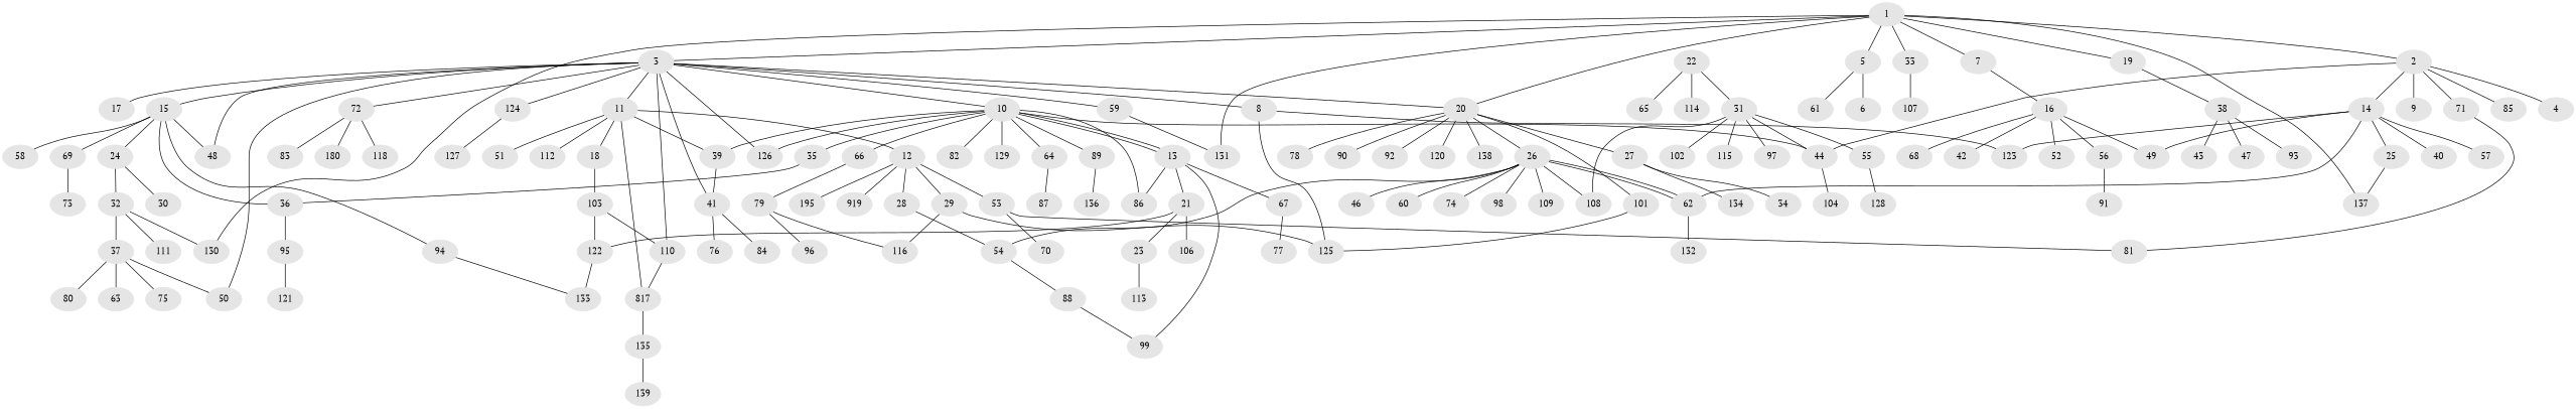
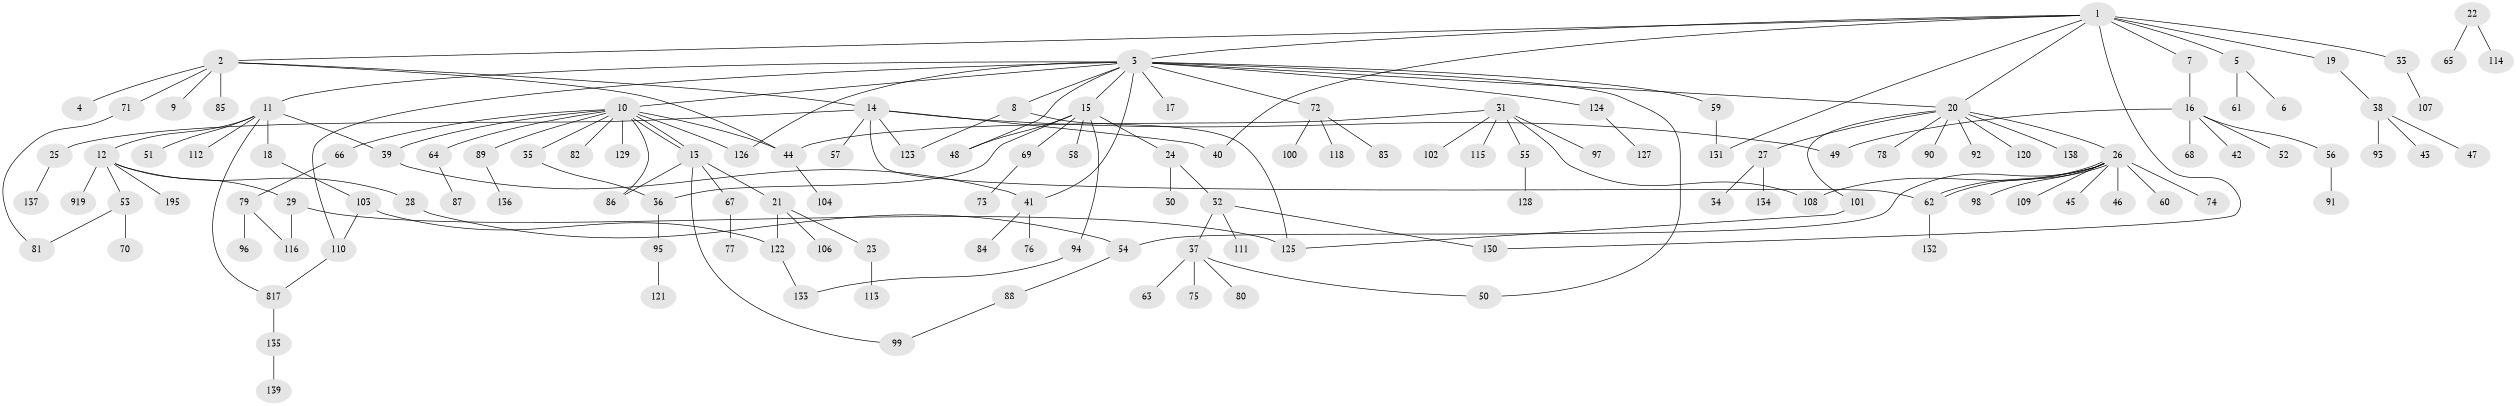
  graph {
    fontname="PT Serif"
    node [color=gray90 fontname="PT Serif" style=filled]
    edge [fontname="PT Serif"]
    1
    2
    3
    5
    7
    19
    20
    33
    130
    131
    137
    4
    9
    14
    44
    71
    85
    8
    10
    11
    15
    17
    41
    48
    50
    59
    72
    110
    124
    126
    6
    61
    16
    38
    26
    27
    78
    90
    92
    101
    120
    138
    107
    123
    25
    40
    49
    57
    62
    104
    81
    125
    13
    35
    39
    64
    66
    82
    86
    89
    129
    12
    18
    51
    112
    n66 [label=817]
    24
    36
    58
    69
    94
    31
    108
    55
    97
    102
    115
    76
    84
    83
-   100 [label=180]
+   100
    118
    127
    42
    52
    56
    68
    21
    67
    99
    87
    79
    136
    28
    29
    53
    n97 [label=195]
    n98 [label=919]
    103
    135
    54
    116
    70
    23
    106
    122
    77
    132
    30
    32
    95
    73
    133
    91
    22
    65
    114
    43
    47
    93
+   45
    46
    60
    74
    98
    109
    34
    134
    113
    37
    111
    88
    128
    63
    75
    80
    121
    96
    139
    1 -- 2
    1 -- 3
    1 -- 5
    1 -- 7
    1 -- 19
    1 -- 20
    1 -- 33
    1 -- 130
    1 -- 131
-   1 -- 137
+   1 -- 40
    2 -- 4
    2 -- 9
    2 -- 14
    2 -- 44
    2 -- 71
    2 -- 85
    3 -- 20
    3 -- 8
    3 -- 10
    3 -- 11
    3 -- 15
    3 -- 17
    3 -- 41
    3 -- 48
    3 -- 50
    3 -- 59
    3 -- 72
    3 -- 110
    3 -- 124
    3 -- 126
    5 -- 6
    5 -- 61
    7 -- 16
    19 -- 38
    20 -- 26
    20 -- 27
    20 -- 78
    20 -- 90
    20 -- 92
    20 -- 101
    20 -- 120
    20 -- 138
    33 -- 107
    14 -- 123
    14 -- 25
    14 -- 40
    14 -- 49
    14 -- 57
    14 -- 62
    44 -- 104
    71 -- 81
    8 -- 123
    8 -- 125
    10 -- 44
    10 -- 126
    10 -- 13
    10 -- 13
    10 -- 35
    10 -- 39
    10 -- 64
    10 -- 66
    10 -- 82
    10 -- 86
    10 -- 89
    10 -- 129
    11 -- 39
    11 -- 12
    11 -- 18
    11 -- 51
    11 -- 112
    11 -- n66
    15 -- 48
    15 -- 24
    15 -- 36
    15 -- 58
    15 -- 69
    15 -- 94
    41 -- 76
    41 -- 84
    59 -- 131
    72 -- 83
    72 -- 100
    72 -- 118
    110 -- n66
    124 -- 127
    16 -- 49
    16 -- 42
    16 -- 52
    16 -- 56
    16 -- 68
    38 -- 43
    38 -- 47
    38 -- 93
    26 -- 62
    26 -- 62
    26 -- 108
    26 -- 54
+   26 -- 45
    26 -- 46
    26 -- 60
    26 -- 74
    26 -- 98
    26 -- 109
    27 -- 34
    27 -- 134
    101 -- 125
    25 -- 137
    62 -- 132
    13 -- 86
    13 -- 21
    13 -- 67
    13 -- 99
    35 -- 36
    39 -- 41
    64 -- 87
    66 -- 79
    89 -- 136
    12 -- 28
    12 -- 29
    12 -- 53
    12 -- n97
    12 -- n98
    18 -- 103
    n66 -- 135
    24 -- 30
    24 -- 32
    36 -- 95
    69 -- 73
    94 -- 133
    31 -- 44
    31 -- 108
    31 -- 55
    31 -- 97
    31 -- 102
    31 -- 115
    55 -- 128
    56 -- 91
    21 -- 23
    21 -- 106
    21 -- 122
    67 -- 77
    79 -- 116
    79 -- 96
    28 -- 54
    29 -- 125
    29 -- 116
    53 -- 81
    53 -- 70
    103 -- 110
    103 -- 122
    135 -- 139
    54 -- 88
    23 -- 113
    122 -- 133
    32 -- 130
    32 -- 37
    32 -- 111
    95 -- 121
-   22 -- 31
    22 -- 65
    22 -- 114
    37 -- 50
    37 -- 63
    37 -- 75
    37 -- 80
    88 -- 99
  }
